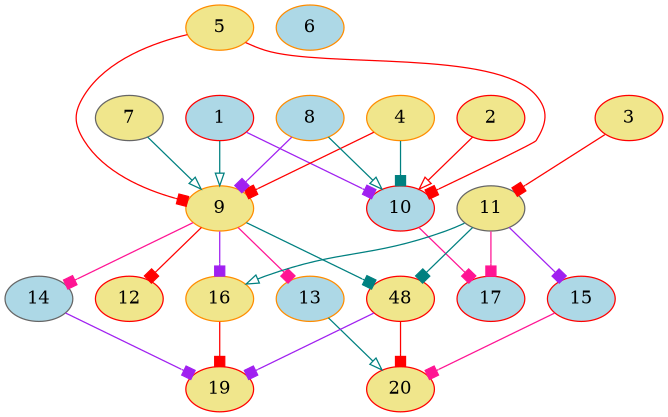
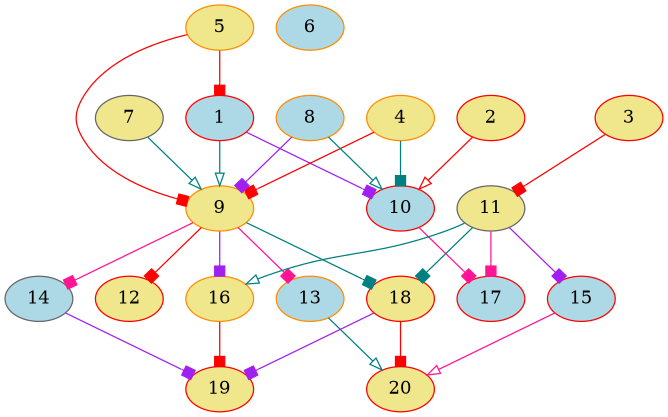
  digraph {
    node [alpha=0.18 color=red fillcolor=khaki style=filled]
    edge [arrowhead=box color=teal]
    1 [alpha=0.09 expect_size=26269696 fillcolor=lightblue]
    9 [alpha=0.10 color=darkorange expect_size=52373504]
    10 [alpha=0.03 expect_size=51973120 fillcolor=lightblue]
    12 [alpha=0.10 expect_size=10531840]
    13 [color=darkorange expect_size=46204928 fillcolor=lightblue]
    14 [alpha=0.15 color=gray40 expect_size=34041856 fillcolor=lightblue]
    16 [alpha=0.17 color=darkorange expect_size=50196480]
-   18 [alpha=0.00 expect_size=8137728 label=48]
+   18 [alpha=0.00 expect_size=8137728]
    17 [alpha=0.05 expect_size=15201280 fillcolor=lightblue]
    20 [alpha=0.08 expect_size=26770432]
    19 [alpha=0.13 expect_size=51168256]
    2 [alpha=0.15 expect_size=50335744]
    3 [alpha=0.15 expect_size=6043648]
    11 [alpha=0.16 color=gray40 expect_size=35880960]
    15 [expect_size=28163072 fillcolor=lightblue]
    4 [color=darkorange expect_size=16137216]
    5 [alpha=0.09 color=darkorange expect_size=24489984]
    6 [alpha=0.05 color=darkorange expect_size=46245888 fillcolor=lightblue]
    7 [alpha=0.17 color=gray40 expect_size=11409408]
    8 [color=darkorange expect_size=22365184 fillcolor=lightblue]
    1 -> 9 [arrowhead=onormal]
    1 -> 10 [color=purple]
    9 -> 12 [color=red]
    9 -> 13 [color=deeppink]
    9 -> 14 [color=deeppink]
    9 -> 16 [color=purple]
    9 -> 18
    10 -> 17 [color=deeppink]
    13 -> 20 [arrowhead=onormal]
    14 -> 19 [color=purple]
    16 -> 19 [color=red]
    18 -> 20 [color=red]
    18 -> 19 [color=purple]
    2 -> 10 [arrowhead=onormal color=red]
    3 -> 11 [color=red]
    11 -> 16 [arrowhead=onormal]
    11 -> 18
    11 -> 17 [color=deeppink]
    11 -> 15 [color=purple]
-   15 -> 20 [color=deeppink]
+   15 -> 20 [arrowhead=onormal color=deeppink]
    4 -> 9 [color=red]
    4 -> 10
    5 -> 9 [color=red]
-   5 -> 10 [color=red]
+   5 -> 1 [color=red]
    7 -> 9 [arrowhead=onormal]
    8 -> 9 [color=purple]
    8 -> 10 [arrowhead=onormal]
  }
